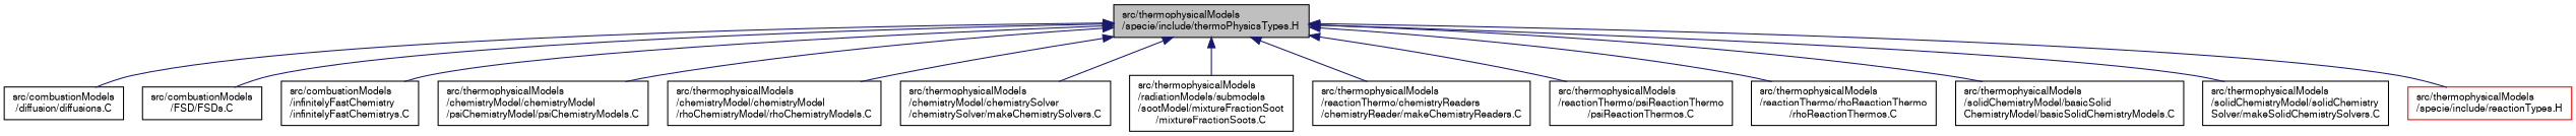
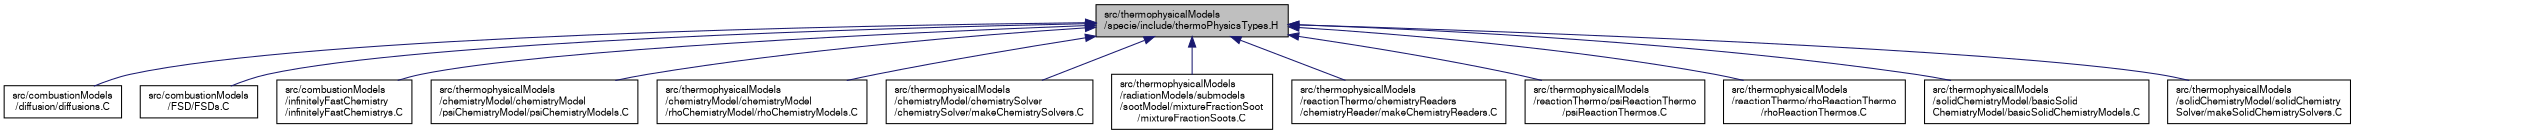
  digraph {
    node [color=black fontname=FreeSans fontsize=10 shape=record]
    edge [color=midnightblue dir=back fontname=FreeSans fontsize=10 labelfontname=FreeSans labelfontsize=10 style=solid]
    n1 [fillcolor=grey75 fontcolor=black height=0.2 label="src/thermophysicalModels\l/specie/include/thermoPhysicsTypes.H" style=filled width=0.4]
    n2 [height=0.2 label="src/combustionModels\l/diffusion/diffusions.C" width=0.4]
    n3 [height=0.2 label="src/combustionModels\l/FSD/FSDs.C" width=0.4]
    n4 [height=0.2 label="src/combustionModels\l/infinitelyFastChemistry\l/infinitelyFastChemistrys.C" width=0.4]
    n5 [height=0.2 label="src/thermophysicalModels\l/chemistryModel/chemistryModel\l/psiChemistryModel/psiChemistryModels.C" width=0.4]
    n6 [height=0.2 label="src/thermophysicalModels\l/chemistryModel/chemistryModel\l/rhoChemistryModel/rhoChemistryModels.C" width=0.4]
    n7 [height=0.2 label="src/thermophysicalModels\l/chemistryModel/chemistrySolver\l/chemistrySolver/makeChemistrySolvers.C" width=0.4]
    n8 [height=0.2 label="src/thermophysicalModels\l/radiationModels/submodels\l/sootModel/mixtureFractionSoot\l/mixtureFractionSoots.C" width=0.4]
    n9 [height=0.2 label="src/thermophysicalModels\l/reactionThermo/chemistryReaders\l/chemistryReader/makeChemistryReaders.C" width=0.4]
    n10 [height=0.2 label="src/thermophysicalModels\l/reactionThermo/psiReactionThermo\l/psiReactionThermos.C" width=0.4]
    n11 [height=0.2 label="src/thermophysicalModels\l/reactionThermo/rhoReactionThermo\l/rhoReactionThermos.C" width=0.4]
    n12 [height=0.2 label="src/thermophysicalModels\l/solidChemistryModel/basicSolid\lChemistryModel/basicSolidChemistryModels.C" width=0.4]
    n13 [height=0.2 label="src/thermophysicalModels\l/solidChemistryModel/solidChemistry\lSolver/makeSolidChemistrySolvers.C" width=0.4]
-   n14 [color=red height=0.2 label="src/thermophysicalModels\l/specie/include/reactionTypes.H" width=0.4]
    n1 -> n2
    n1 -> n3
    n1 -> n4
    n1 -> n5
    n1 -> n6
    n1 -> n7
    n1 -> n8
    n1 -> n9
    n1 -> n10
    n1 -> n11
    n1 -> n12
    n1 -> n13
-   n1 -> n14
  }
